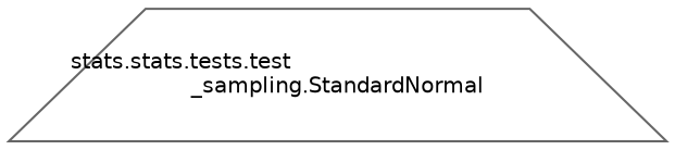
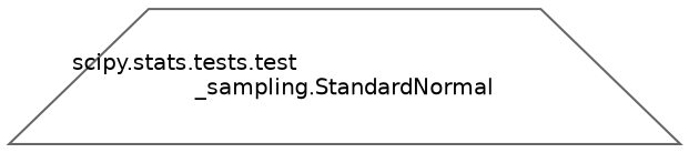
  digraph {
    rankdir=LR
-   n1 [color=grey40 fillcolor=white fontname=Helvetica fontsize=10 height=0.2 label="stats.stats.tests.test\l_sampling.StandardNormal" shape=trapezium style=filled width=0.4]
+   n1 [color=grey40 fillcolor=white fontname=Helvetica fontsize=10 height=0.2 label="scipy.stats.tests.test\l_sampling.StandardNormal" shape=trapezium style=filled width=0.4]
  }
